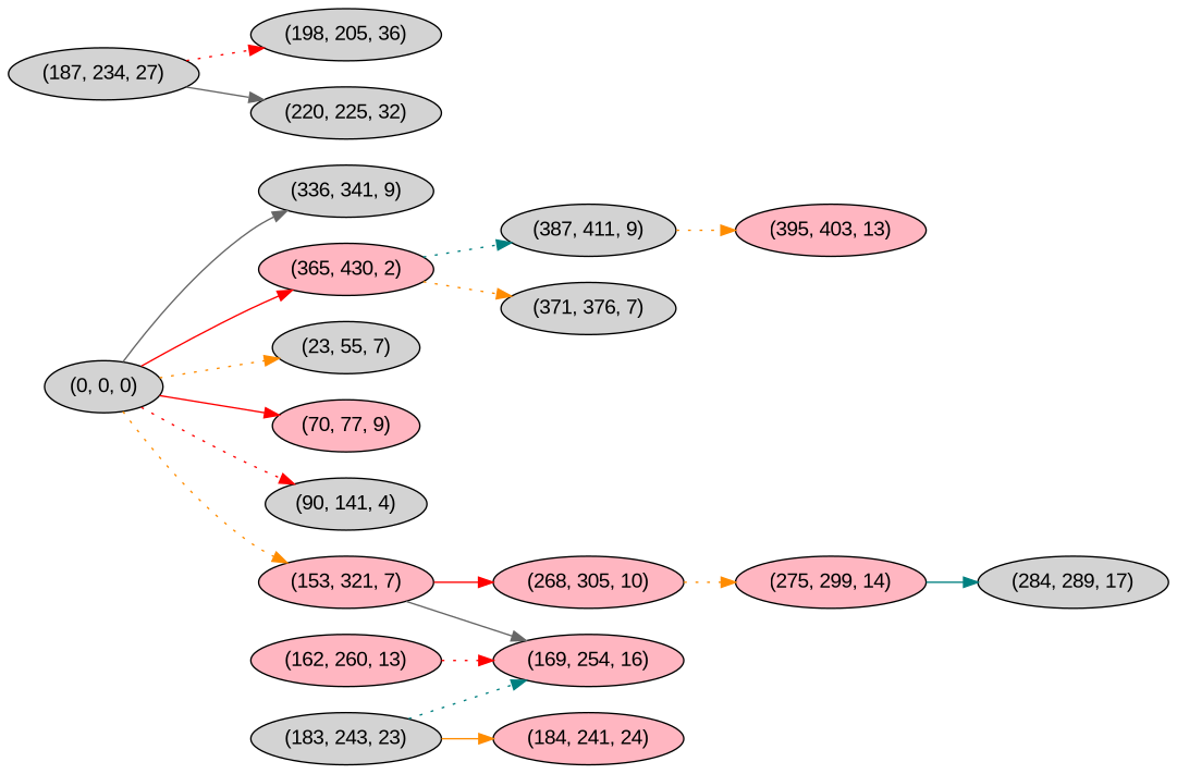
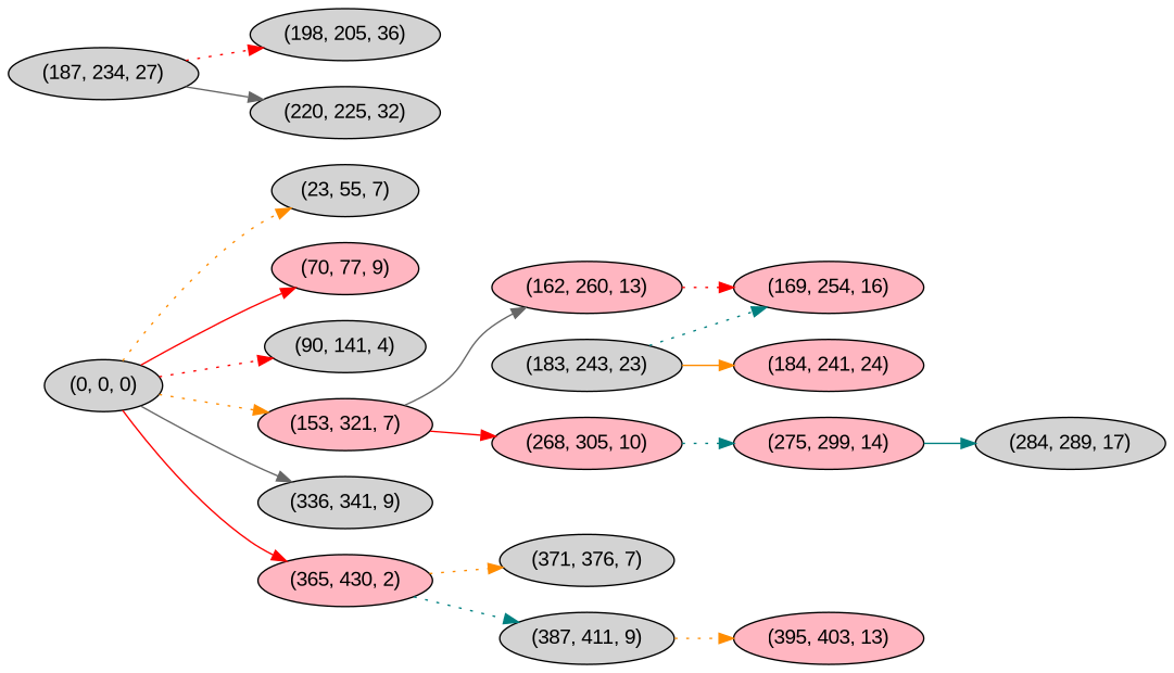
  digraph {
    fontname="Liberation Sans"
    rankdir=LR
    node [fillcolor=lightgrey fontname="Liberation Sans" style=filled]
    edge [color=red fontname="Liberation Sans" style=dotted]
    "(0, 0, 0)"
    "(23, 55, 7)"
    "(70, 77, 9)" [fillcolor=lightpink]
    "(90, 141, 4)"
    "(153, 321, 7)" [fillcolor=lightpink]
    "(336, 341, 9)"
    "(365, 430, 2)" [fillcolor=lightpink]
    "(162, 260, 13)" [fillcolor=lightpink]
    "(268, 305, 10)" [fillcolor=lightpink]
    "(371, 376, 7)"
    "(387, 411, 9)"
    "(169, 254, 16)" [fillcolor=lightpink]
    "(275, 299, 14)" [fillcolor=lightpink]
    "(183, 243, 23)"
    "(184, 241, 24)" [fillcolor=lightpink]
    "(187, 234, 27)"
    "(198, 205, 36)"
    "(220, 225, 32)"
    "(284, 289, 17)"
    "(395, 403, 13)" [fillcolor=lightpink]
    "(0, 0, 0)" -> "(23, 55, 7)" [color=darkorange]
    "(0, 0, 0)" -> "(70, 77, 9)" [style=solid]
    "(0, 0, 0)" -> "(90, 141, 4)"
    "(0, 0, 0)" -> "(153, 321, 7)" [color=darkorange]
    "(0, 0, 0)" -> "(336, 341, 9)" [color=gray40 style=solid]
    "(0, 0, 0)" -> "(365, 430, 2)" [style=solid]
-   "(153, 321, 7)" -> "(169, 254, 16)" [color=gray40 style=solid]
+   "(153, 321, 7)" -> "(162, 260, 13)" [color=gray40 style=solid]
    "(153, 321, 7)" -> "(268, 305, 10)" [style=solid]
    "(365, 430, 2)" -> "(371, 376, 7)" [color=darkorange]
    "(365, 430, 2)" -> "(387, 411, 9)" [color=teal]
    "(162, 260, 13)" -> "(169, 254, 16)"
-   "(268, 305, 10)" -> "(275, 299, 14)" [color=darkorange]
+   "(268, 305, 10)" -> "(275, 299, 14)" [color=teal]
    "(387, 411, 9)" -> "(395, 403, 13)" [color=darkorange]
    "(275, 299, 14)" -> "(284, 289, 17)" [color=teal style=solid]
    "(183, 243, 23)" -> "(169, 254, 16)" [color=teal]
    "(183, 243, 23)" -> "(184, 241, 24)" [color=darkorange style=solid]
    "(187, 234, 27)" -> "(198, 205, 36)"
    "(187, 234, 27)" -> "(220, 225, 32)" [color=gray40 style=solid]
  }
